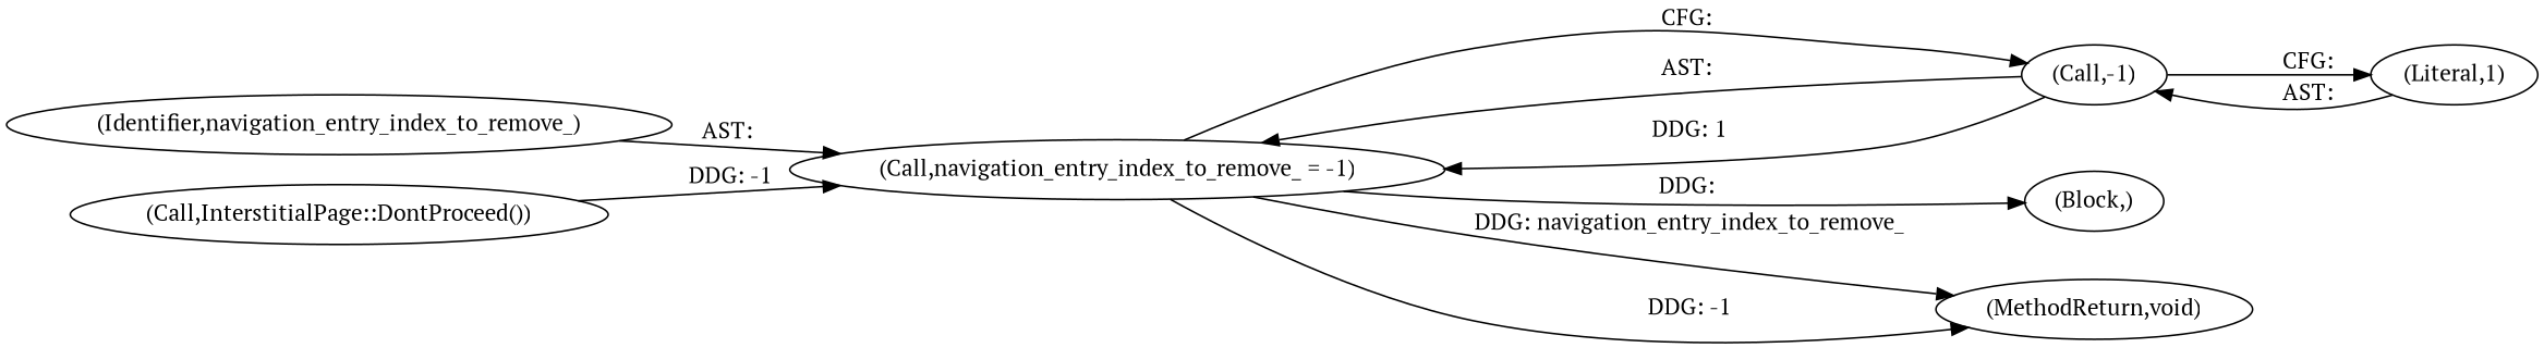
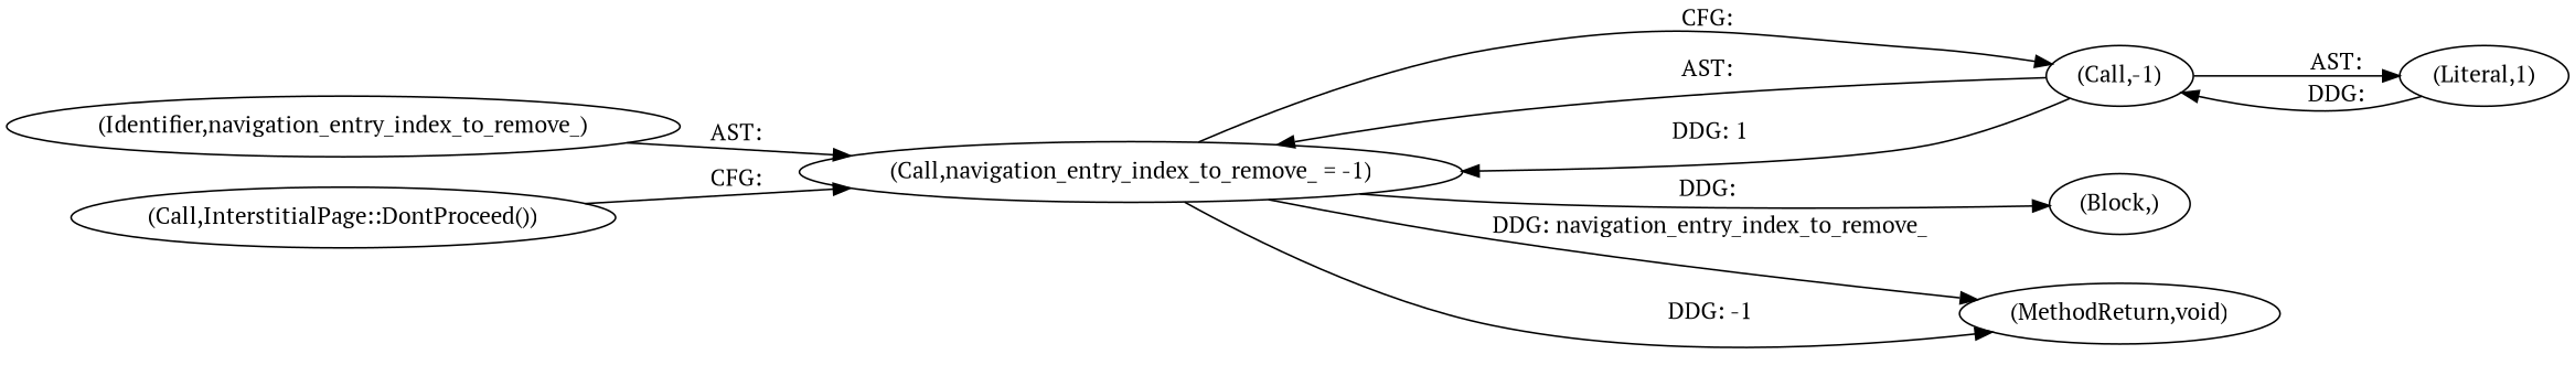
  digraph {
    fontname="PT Serif"
    rankdir=LR
    node [fontname="PT Serif"]
    edge [fontname="PT Serif"]
    n1 [label="(Call,navigation_entry_index_to_remove_ = -1)"]
    n2 [label="(Call,-1)"]
    n3 [label="(Block,)"]
    n4 [label="(MethodReturn,void)"]
    n5 [label="(Literal,1)"]
    n6 [label="(Identifier,navigation_entry_index_to_remove_)"]
    n7 [label="(Call,InterstitialPage::DontProceed())"]
    n1 -> n2 [label="CFG: "]
    n1 -> n3 [label="DDG: "]
    n1 -> n4 [label="DDG: navigation_entry_index_to_remove_"]
    n1 -> n4 [label="DDG: -1"]
    n2 -> n1 [label="AST: "]
    n2 -> n1 [label="DDG: 1"]
-   n2 -> n5 [label="CFG: "]
-   n5 -> n2 [label="AST: "]
+   n2 -> n5 [label="AST: "]
+   n5 -> n2 [label="DDG: "]
    n6 -> n1 [label="AST: "]
-   n7 -> n1 [label="DDG: -1"]
+   n7 -> n1 [label="CFG: "]
  }
